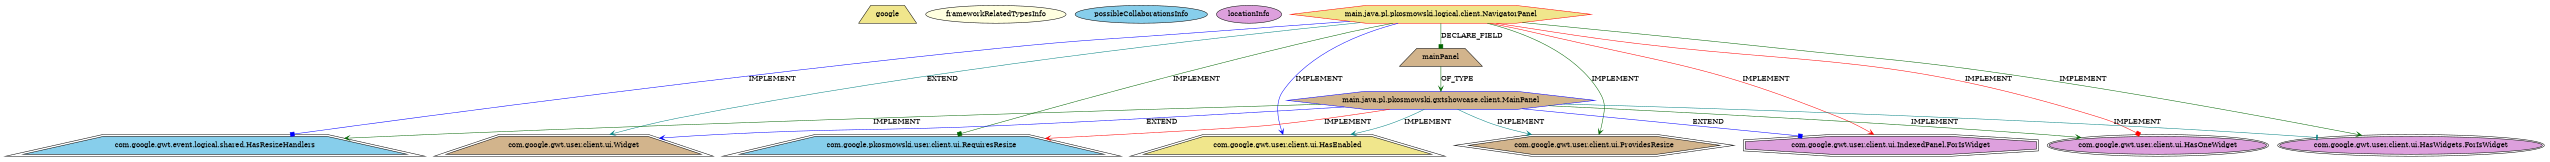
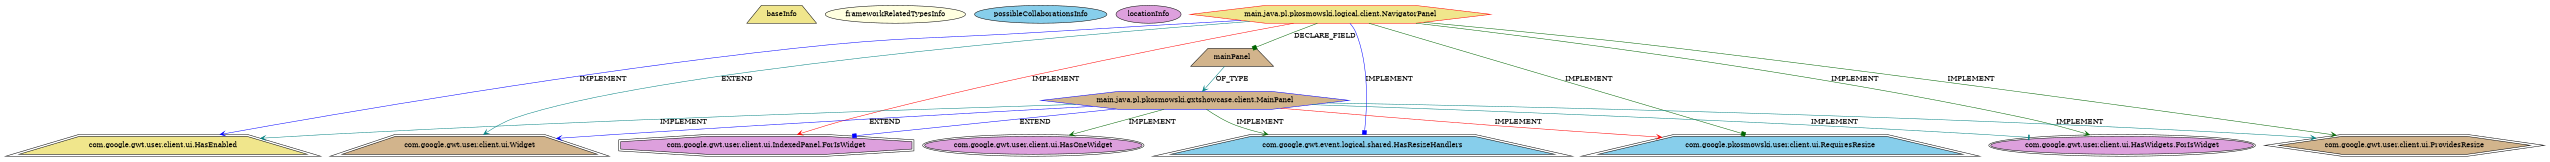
  digraph {
    node [fillcolor=plum shape=trapezium style=filled isFrameworkType=true vertexType=FRAMEWORK_INTERFACE_TYPE peripheries=2]
    edge [arrowhead=vee color=darkgreen]
-   baseInfo [category=extension_graph fillcolor=khaki graphId=3406 isAnonymous=false possibleRelation=true label=google isFrameworkType="" vertexType="" peripheries=""]
+   baseInfo [category=extension_graph fillcolor=khaki graphId=3406 isAnonymous=false possibleRelation=true isFrameworkType="" vertexType="" peripheries=""]
    frameworkRelatedTypesInfo [0="com.google.gwt.user.client.ui.Widget" 1="com.google.gwt.event.logical.shared.HasResizeHandlers" 2="com.google.gwt.user.client.ui.HasEnabled" 3="com.google.gwt.user.client.ui.HasWidgets.ForIsWidget" 4="com.google.gwt.user.client.ui.IndexedPanel.ForIsWidget" 5="com.google.gwt.user.client.ui.RequiresResize" 6="com.google.gwt.user.client.ui.ProvidesResize" 7="com.google.gwt.user.client.ui.HasOneWidget" fillcolor=lightyellow shape=ellipse isFrameworkType="" vertexType="" peripheries=""]
    possibleCollaborationsInfo [0="3406~FIELD_DECLARATION-~com.google.gwt.user.client.ui.Widget com.google.gwt.event.logical.shared.HasResizeHandlers com.google.gwt.user.client.ui.HasEnabled com.google.gwt.user.client.ui.HasWidgets.ForIsWidget com.google.gwt.user.client.ui.IndexedPanel.ForIsWidget com.google.gwt.user.client.ui.RequiresResize com.google.gwt.user.client.ui.ProvidesResize com.google.gwt.user.client.ui.HasOneWidget ~com.google.gwt.user.client.ui.Widget com.google.gwt.event.logical.shared.HasResizeHandlers com.google.gwt.user.client.ui.HasEnabled com.google.gwt.user.client.ui.HasWidgets.ForIsWidget com.google.gwt.user.client.ui.IndexedPanel.ForIsWidget com.google.gwt.user.client.ui.RequiresResize com.google.gwt.user.client.ui.ProvidesResize com.google.gwt.user.client.ui.HasOneWidget ~false~false" fillcolor=skyblue shape=ellipse isFrameworkType="" vertexType="" peripheries=""]
    locationInfo [contextSignature=NavigatorPanel filePath="/kospiotr-gwt-layout-designer/gwt-layout-designer-master/src/main/java/pl/pkosmowski/gxtshowcase/client/NavigatorPanel.java" graphId=3406 projectName="kospiotr-gwt-layout-designer" shape=ellipse isFrameworkType="" vertexType="" peripheries=""]
    n5 [color=red fillcolor=khaki isFrameworkType=false label="main.java.pl.pkosmowski.logical.client.NavigatorPanel" shape=hexagon vertexType=ROOT_CLIENT_CLASS_DECLARATION peripheries=""]
    n6 [fillcolor=tan label="com.google.gwt.user.client.ui.Widget" vertexType=FRAMEWORK_CLASS_TYPE]
    n7 [fillcolor=skyblue label="com.google.gwt.event.logical.shared.HasResizeHandlers"]
    n8 [fillcolor=khaki label="com.google.gwt.user.client.ui.HasEnabled"]
    n9 [label="com.google.gwt.user.client.ui.HasWidgets.ForIsWidget" shape=ellipse]
    n10 [label="com.google.gwt.user.client.ui.IndexedPanel.ForIsWidget" shape=octagon]
    n11 [fillcolor=skyblue label="com.google.pkosmowski.user.client.ui.RequiresResize"]
    n12 [fillcolor=tan label="com.google.gwt.user.client.ui.ProvidesResize" shape=hexagon]
    n13 [label="com.google.gwt.user.client.ui.HasOneWidget" shape=ellipse]
    n14 [fillcolor=tan isFrameworkType=false label=mainPanel vertexType=FIELD_DECLARATION peripheries=""]
    n15 [color=blue fillcolor=tan isFrameworkType=false label="main.java.pl.pkosmowski.gxtshowcase.client.MainPanel" shape=hexagon vertexType=REFERENCE_CLIENT_CLASS_DECLARATION peripheries=""]
    n5 -> n6 [color=teal label=EXTEND]
    n5 -> n7 [arrowhead=box color=blue label=IMPLEMENT]
    n5 -> n8 [color=blue label=IMPLEMENT]
    n5 -> n9 [label=IMPLEMENT]
    n5 -> n10 [color=red label=IMPLEMENT]
    n5 -> n11 [arrowhead=box label=IMPLEMENT]
    n5 -> n12 [label=IMPLEMENT]
-   n5 -> n13 [arrowhead=box color=red label=IMPLEMENT]
    n5 -> n14 [arrowhead=box label=DECLARE_FIELD]
-   n14 -> n15 [label=OF_TYPE]
+   n14 -> n15 [color=teal label=OF_TYPE]
    n15 -> n6 [color=blue label=EXTEND]
    n15 -> n7 [label=IMPLEMENT]
    n15 -> n8 [color=teal label=IMPLEMENT]
    n15 -> n9 [arrowhead=tee color=teal label=IMPLEMENT]
    n15 -> n10 [arrowhead=box color=blue label=EXTEND]
    n15 -> n11 [color=red label=IMPLEMENT]
    n15 -> n12 [color=teal label=IMPLEMENT]
    n15 -> n13 [label=IMPLEMENT]
  }
